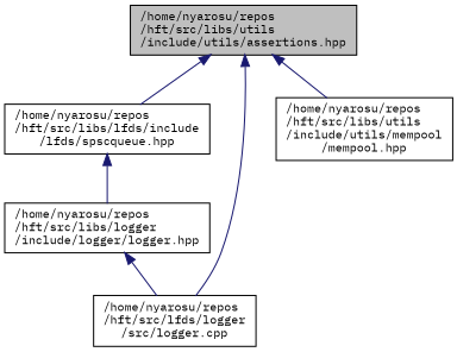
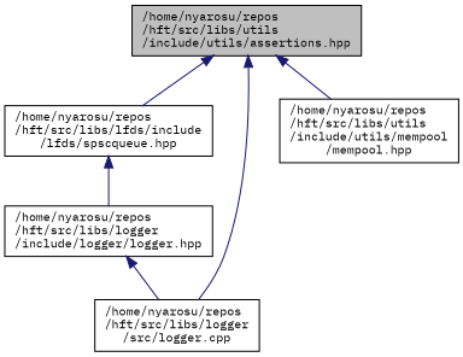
  digraph {
    fontname="IBM Plex Mono"
    node [color=black fillcolor=white fontname="IBM Plex Mono" fontsize=10 shape=record style=filled]
    edge [color=midnightblue dir=back fontname="IBM Plex Mono" fontsize=10 labelfontname=Helvetica labelfontsize=10 style=solid]
    n1 [fillcolor=grey75 fontcolor=black height=0.2 label="/home/nyarosu/repos\l/hft/src/libs/utils\l/include/utils/assertions.hpp" width=0.4]
    n2 [height=0.2 label="/home/nyarosu/repos\l/hft/src/libs/lfds/include\l/lfds/spscqueue.hpp" width=0.4]
-   n3 [height=0.2 label="/home/nyarosu/repos\l/hft/src/lfds/logger\l/src/logger.cpp" width=0.4]
+   n3 [height=0.2 label="/home/nyarosu/repos\l/hft/src/libs/logger\l/src/logger.cpp" width=0.4]
    n4 [height=0.2 label="/home/nyarosu/repos\l/hft/src/libs/utils\l/include/utils/mempool\l/mempool.hpp" width=0.4]
    n5 [height=0.2 label="/home/nyarosu/repos\l/hft/src/libs/logger\l/include/logger/logger.hpp" width=0.4]
    n1 -> n2
    n1 -> n3
    n1 -> n4
    n2 -> n5
    n5 -> n3
  }
